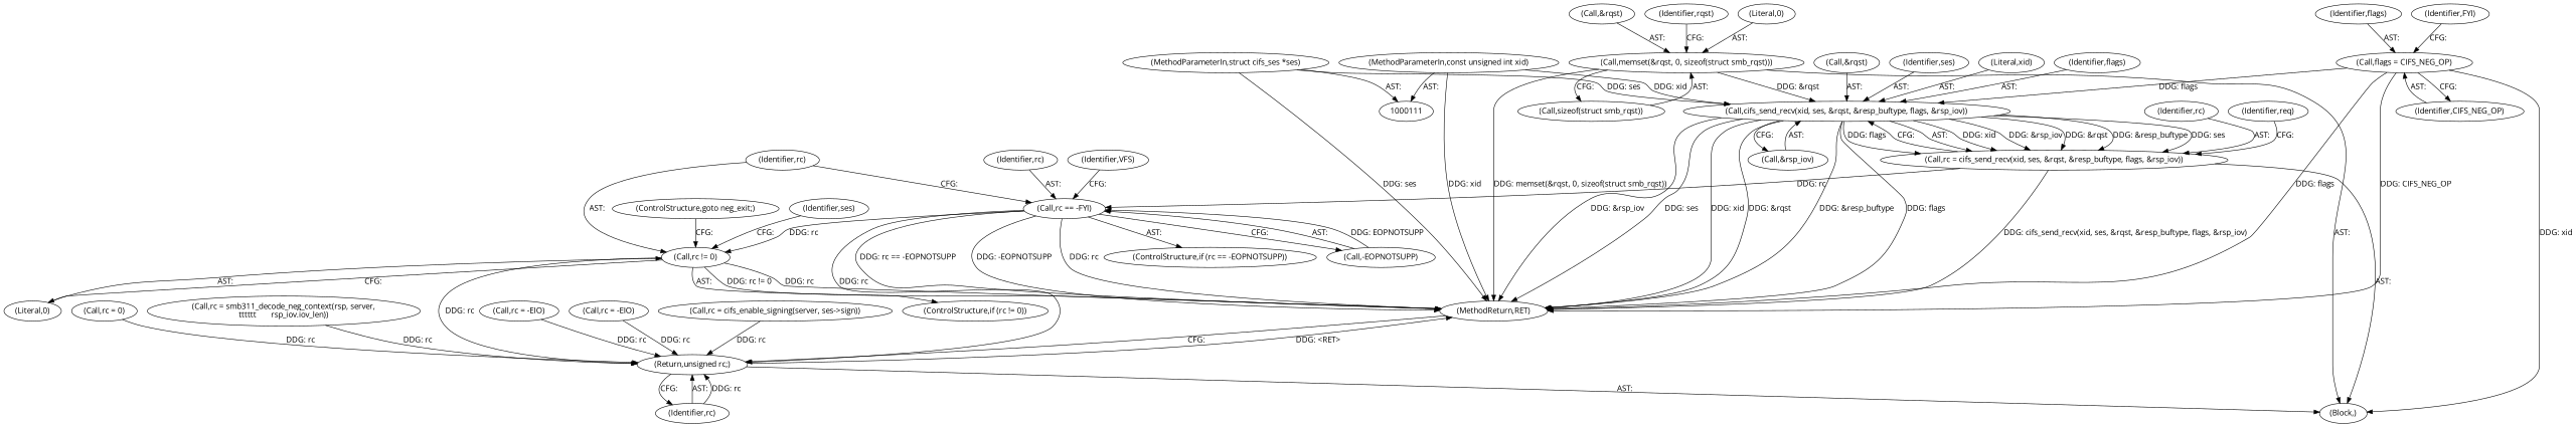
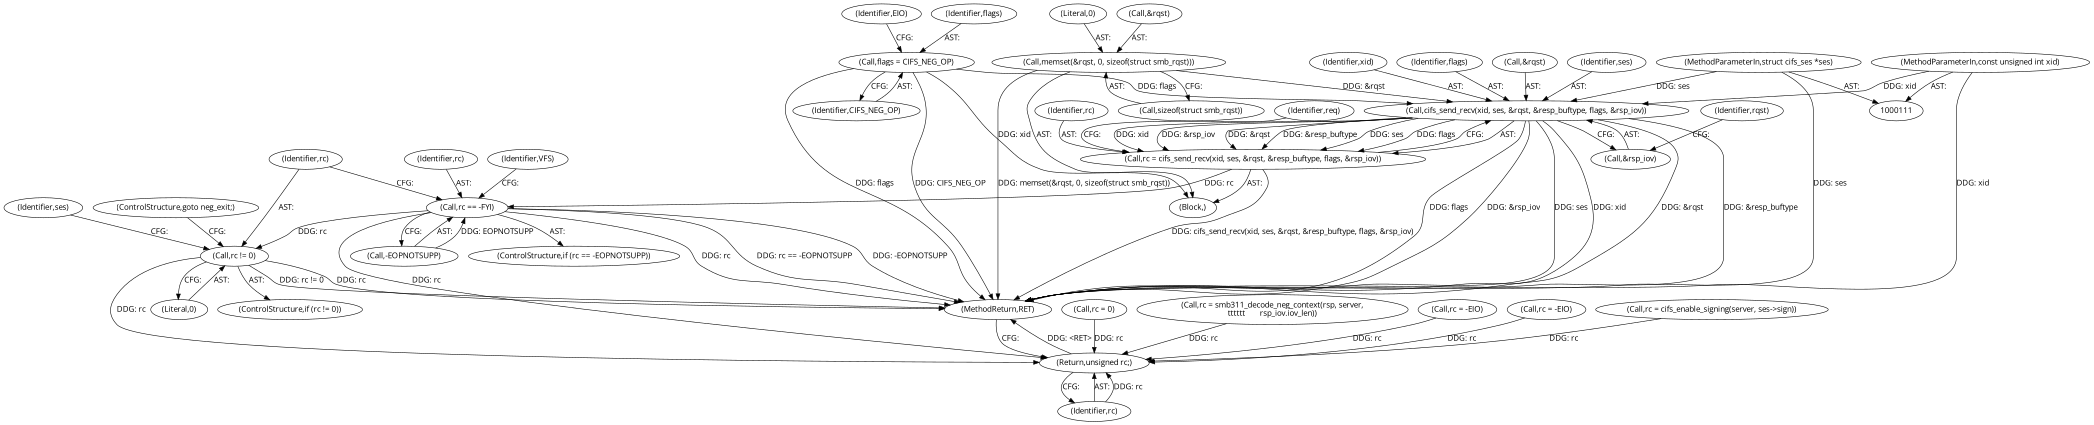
  digraph {
    fontname="Open Sans"
    node [fontname="Open Sans"]
    edge [fontname="Open Sans"]
    n1 [label="(Call,cifs_send_recv(xid, ses, &rqst, &resp_buftype, flags, &rsp_iov))"]
    n2 [label="(Call,rc = cifs_send_recv(xid, ses, &rqst, &resp_buftype, flags, &rsp_iov))"]
    n3 [label="(MethodReturn,RET)"]
    n4 [label="(Call,&rsp_iov)"]
    n5 [label="(Block,)"]
    n6 [label="(Call,rc == -FYI)"]
    n7 [label="(Return,unsigned rc;)"]
    n8 [label="(MethodParameterIn,const unsigned int xid)"]
    1000111
    n10 [label="(MethodParameterIn,struct cifs_ses *ses)"]
    n11 [label="(Call,memset(&rqst, 0, sizeof(struct smb_rqst)))"]
    n12 [label="(Call,sizeof(struct smb_rqst))"]
    n13 [label="(Call,flags = CIFS_NEG_OP)"]
    n14 [label="(Identifier,CIFS_NEG_OP)"]
    n15 [label="(Call,rc != 0)"]
    n16 [label="(ControlStructure,if (rc == -EOPNOTSUPP))"]
    n17 [label="(Call,-EOPNOTSUPP)"]
    n18 [label="(Literal,0)"]
    n19 [label="(ControlStructure,if (rc != 0))"]
    n20 [label="(Identifier,rc)"]
    n21 [label="(Call,rc = 0)"]
    n22 [label="(Identifier,rqst)"]
    n23 [label="(Call,&rqst)"]
    n24 [label="(Identifier,rc)"]
    n25 [label="(Identifier,VFS)"]
    n26 [label="(Identifier,ses)"]
-   n27 [label="(Identifier,FYI)"]
+   n27 [label="(Identifier,EIO)"]
    n28 [label="(Identifier,flags)"]
    n29 [label="(ControlStructure,goto neg_exit;)"]
    n30 [label="(Identifier,rc)"]
-   n31 [label="(Literal,xid)"]
+   n31 [label="(Identifier,xid)"]
    n32 [label="(Call,rc = smb311_decode_neg_context(rsp, server,\n\t\t\t\t\t\t       rsp_iov.iov_len))"]
    n33 [label="(Literal,0)"]
    n34 [label="(Call,rc = -EIO)"]
    n35 [label="(Identifier,rc)"]
    n36 [label="(Call,rc = -EIO)"]
    n37 [label="(Identifier,ses)"]
    n38 [label="(Identifier,flags)"]
    n39 [label="(Identifier,req)"]
    n40 [label="(Call,rc = cifs_enable_signing(server, ses->sign))"]
    n41 [label="(Call,&rqst)"]
    n1 -> n2 [label="AST: "]
    n1 -> n2 [label="DDG: xid"]
    n1 -> n2 [label="DDG: &rsp_iov"]
    n1 -> n2 [label="DDG: &rqst"]
    n1 -> n2 [label="DDG: &resp_buftype"]
    n1 -> n2 [label="DDG: ses"]
    n1 -> n2 [label="DDG: flags"]
    n1 -> n3 [label="DDG: flags"]
    n1 -> n3 [label="DDG: &rsp_iov"]
    n1 -> n3 [label="DDG: ses"]
    n1 -> n3 [label="DDG: xid"]
    n1 -> n3 [label="DDG: &rqst"]
    n1 -> n3 [label="DDG: &resp_buftype"]
    n1 -> n4 [label="CFG: "]
    n2 -> n1 [label="CFG: "]
    n2 -> n3 [label="DDG: cifs_send_recv(xid, ses, &rqst, &resp_buftype, flags, &rsp_iov)"]
    n2 -> n5 [label="AST: "]
    n2 -> n6 [label="DDG: rc"]
    n3 -> n7 [label="CFG: "]
    n4 -> n1 [label="AST: "]
    n6 -> n3 [label="DDG: rc == -EOPNOTSUPP"]
    n6 -> n3 [label="DDG: -EOPNOTSUPP"]
    n6 -> n3 [label="DDG: rc"]
    n6 -> n7 [label="DDG: rc"]
    n6 -> n15 [label="DDG: rc"]
    n6 -> n16 [label="AST: "]
    n6 -> n17 [label="CFG: "]
    n7 -> n3 [label="DDG: <RET>"]
-   n7 -> n5 [label="AST: "]
    n7 -> n20 [label="CFG: "]
    n8 -> n1 [label="DDG: xid"]
    n8 -> n3 [label="DDG: xid"]
    n8 -> 1000111 [label="AST: "]
    n10 -> n1 [label="DDG: ses"]
    n10 -> n3 [label="DDG: ses"]
    n10 -> 1000111 [label="AST: "]
    n11 -> n1 [label="DDG: &rqst"]
    n11 -> n3 [label="DDG: memset(&rqst, 0, sizeof(struct smb_rqst))"]
    n11 -> n5 [label="AST: "]
    n11 -> n12 [label="CFG: "]
    n12 -> n11 [label="AST: "]
    n13 -> n1 [label="DDG: flags"]
    n13 -> n3 [label="DDG: flags"]
    n13 -> n3 [label="DDG: CIFS_NEG_OP"]
    n13 -> n5 [label="DDG: xid"]
    n13 -> n14 [label="CFG: "]
    n14 -> n13 [label="AST: "]
    n15 -> n3 [label="DDG: rc != 0"]
    n15 -> n3 [label="DDG: rc"]
    n15 -> n7 [label="DDG: rc"]
    n15 -> n18 [label="CFG: "]
    n15 -> n19 [label="AST: "]
    n17 -> n6 [label="AST: "]
    n17 -> n6 [label="DDG: EOPNOTSUPP"]
    n18 -> n15 [label="AST: "]
    n20 -> n7 [label="AST: "]
    n20 -> n7 [label="DDG: rc"]
    n21 -> n7 [label="DDG: rc"]
-   n22 -> n11 [label="CFG: "]
+   n22 -> n4 [label="CFG: "]
    n23 -> n1 [label="AST: "]
    n24 -> n6 [label="AST: "]
    n25 -> n6 [label="CFG: "]
    n26 -> n1 [label="AST: "]
    n27 -> n13 [label="CFG: "]
    n28 -> n13 [label="AST: "]
    n29 -> n15 [label="CFG: "]
    n30 -> n6 [label="CFG: "]
    n30 -> n15 [label="AST: "]
    n31 -> n1 [label="AST: "]
    n32 -> n7 [label="DDG: rc"]
    n33 -> n11 [label="AST: "]
    n34 -> n7 [label="DDG: rc"]
    n35 -> n2 [label="AST: "]
    n36 -> n7 [label="DDG: rc"]
    n37 -> n15 [label="CFG: "]
    n38 -> n1 [label="AST: "]
    n39 -> n2 [label="CFG: "]
    n40 -> n7 [label="DDG: rc"]
    n41 -> n11 [label="AST: "]
  }
